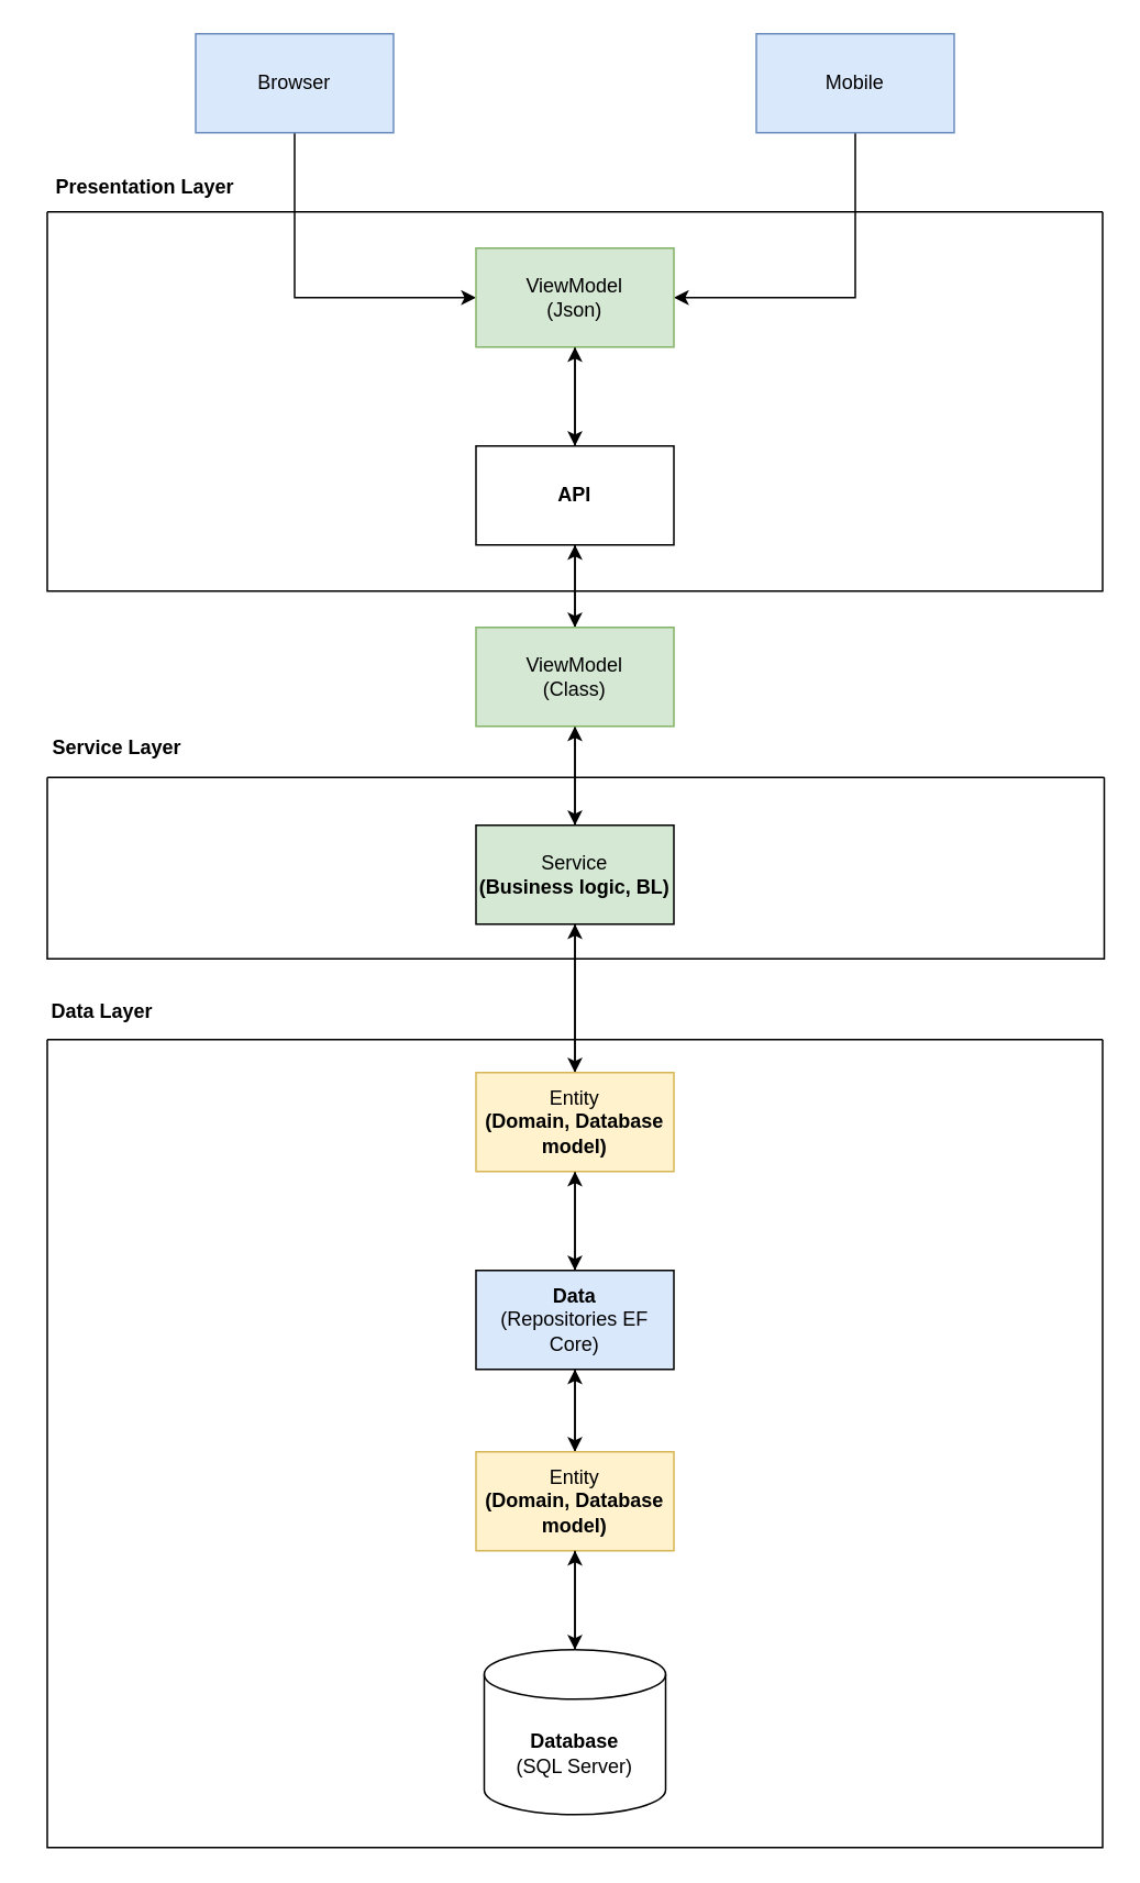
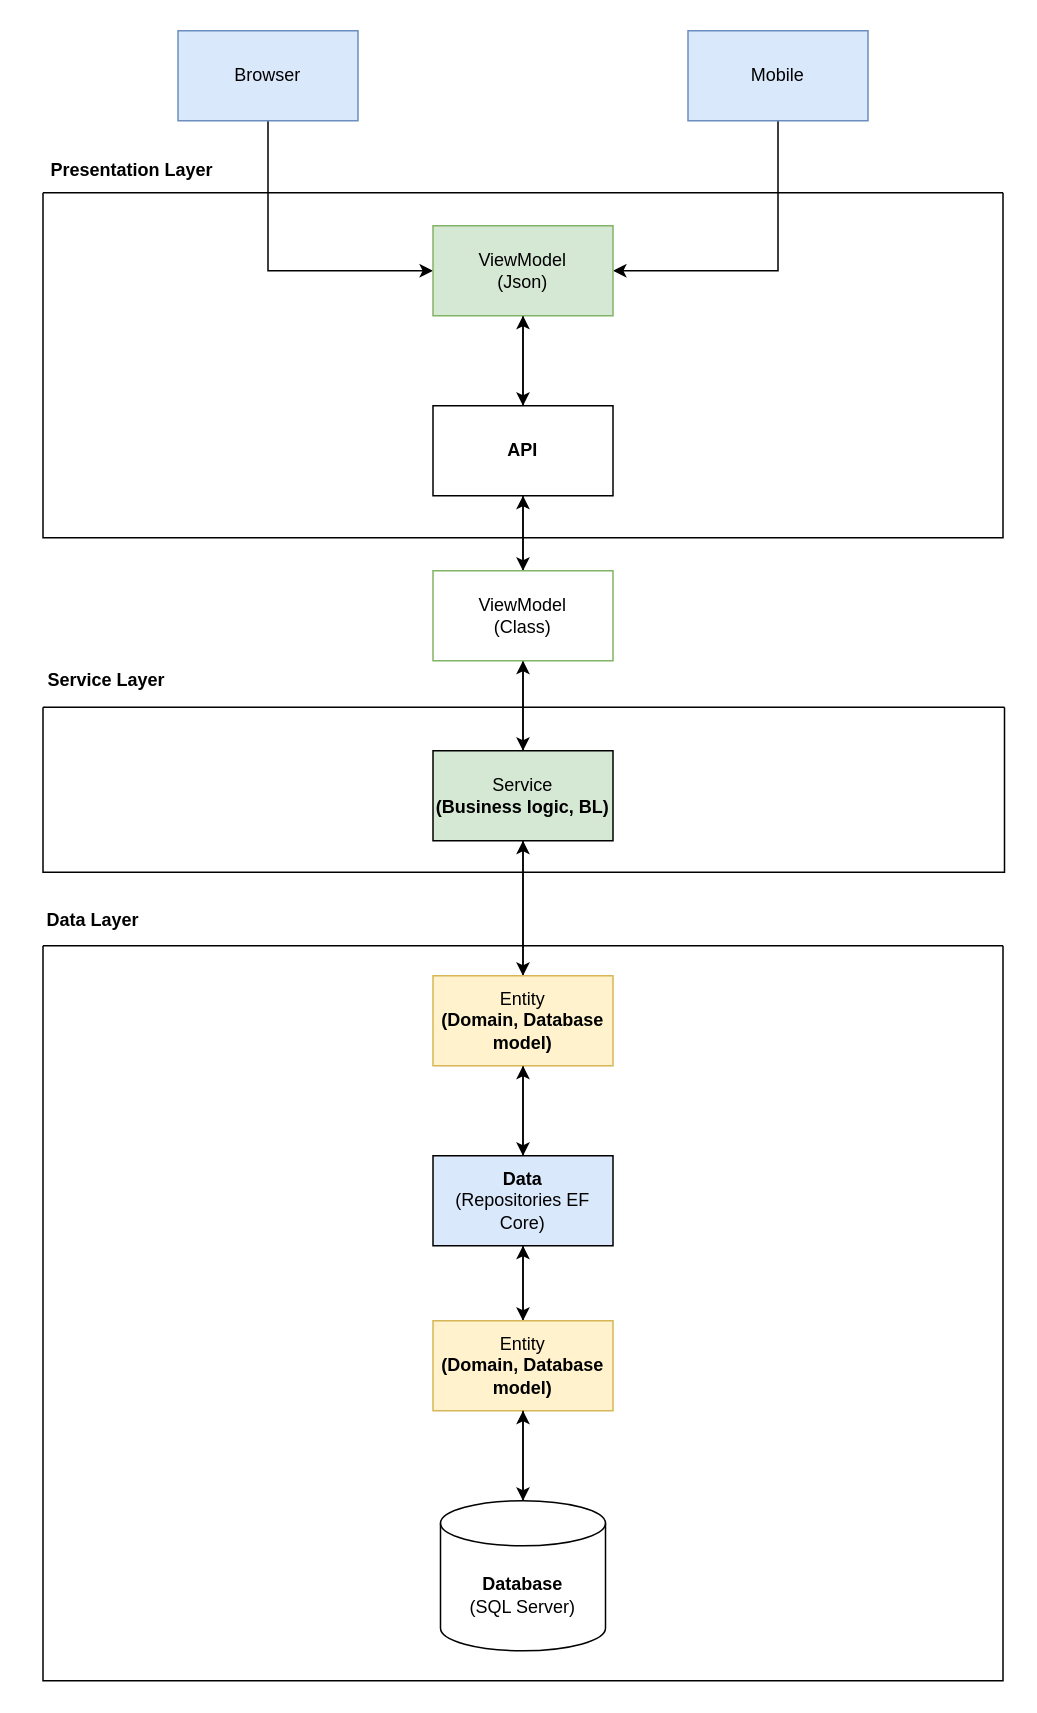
  <mxCell id="0" value="" />
  <mxCell id="1" parent="0" />
  <mxCell id="2" style="edgeStyle=orthogonalEdgeStyle;rounded=0;orthogonalLoop=1;jettySize=auto;html=1;entryX=0;entryY=0.5;entryDx=0;entryDy=0;" edge="1" parent="1" source="3" target="7"><mxGeometry relative="1" as="geometry"><Array as="points"><mxPoint x="178" y="180" /></Array></mxGeometry></mxCell>
  <mxCell id="3" value="Browser" style="rounded=0;whiteSpace=wrap;html=1;fillColor=#dae8fc;strokeColor=#6c8ebf;" vertex="1" parent="1"><mxGeometry x="118" y="20" width="120" height="60" as="geometry" /></mxCell>
  <mxCell id="4" style="edgeStyle=orthogonalEdgeStyle;rounded=0;orthogonalLoop=1;jettySize=auto;html=1;entryX=1;entryY=0.5;entryDx=0;entryDy=0;" edge="1" parent="1" source="5" target="7"><mxGeometry relative="1" as="geometry"><Array as="points"><mxPoint x="518" y="180" /></Array></mxGeometry></mxCell>
  <mxCell id="5" value="Mobile" style="rounded=0;whiteSpace=wrap;html=1;fillColor=#dae8fc;strokeColor=#6c8ebf;" vertex="1" parent="1"><mxGeometry x="458" y="20" width="120" height="60" as="geometry" /></mxCell>
  <mxCell id="6" value="" style="edgeStyle=orthogonalEdgeStyle;rounded=0;orthogonalLoop=1;jettySize=auto;html=1;" edge="1" parent="1" source="7" target="10"><mxGeometry relative="1" as="geometry" /></mxCell>
  <mxCell id="7" value="ViewModel&lt;br&gt;(Json)" style="rounded=0;whiteSpace=wrap;html=1;fillColor=#d5e8d4;strokeColor=#82b366;" vertex="1" parent="1"><mxGeometry x="288" y="150" width="120" height="60" as="geometry" /></mxCell>
  <mxCell id="8" style="edgeStyle=orthogonalEdgeStyle;rounded=0;orthogonalLoop=1;jettySize=auto;html=1;entryX=0.5;entryY=1;entryDx=0;entryDy=0;" edge="1" parent="1" source="10" target="7"><mxGeometry relative="1" as="geometry" /></mxCell>
  <mxCell id="9" value="" style="edgeStyle=orthogonalEdgeStyle;rounded=0;orthogonalLoop=1;jettySize=auto;html=1;" edge="1" parent="1" source="10" target="16"><mxGeometry relative="1" as="geometry" /></mxCell>
  <mxCell id="10" value="&lt;b&gt;API&lt;/b&gt;" style="whiteSpace=wrap;html=1;rounded=0;" vertex="1" parent="1"><mxGeometry x="288" y="270" width="120" height="60" as="geometry" /></mxCell>
  <mxCell id="11" style="edgeStyle=orthogonalEdgeStyle;rounded=0;orthogonalLoop=1;jettySize=auto;html=1;entryX=0.5;entryY=1;entryDx=0;entryDy=0;" edge="1" parent="1" source="13" target="16"><mxGeometry relative="1" as="geometry" /></mxCell>
  <mxCell id="12" value="" style="edgeStyle=orthogonalEdgeStyle;rounded=0;orthogonalLoop=1;jettySize=auto;html=1;" edge="1" parent="1" source="13" target="19"><mxGeometry relative="1" as="geometry" /></mxCell>
  <mxCell id="13" value="Service&lt;br&gt;&lt;b&gt;(Business logic, BL)&lt;/b&gt;" style="whiteSpace=wrap;html=1;rounded=0;fillColor=#d5e8d4;" vertex="1" parent="1"><mxGeometry x="288" y="500" width="120" height="60" as="geometry" /></mxCell>
  <mxCell id="14" style="edgeStyle=orthogonalEdgeStyle;rounded=0;orthogonalLoop=1;jettySize=auto;html=1;entryX=0.5;entryY=0;entryDx=0;entryDy=0;" edge="1" parent="1" source="16" target="13"><mxGeometry relative="1" as="geometry" /></mxCell>
  <mxCell id="15" style="edgeStyle=orthogonalEdgeStyle;rounded=0;orthogonalLoop=1;jettySize=auto;html=1;entryX=0.5;entryY=1;entryDx=0;entryDy=0;" edge="1" parent="1" source="16" target="10"><mxGeometry relative="1" as="geometry" /></mxCell>
- <mxCell id="16" value="ViewModel&lt;br style=&quot;border-color: var(--border-color);&quot;&gt;(Class)" style="whiteSpace=wrap;html=1;rounded=0;fillColor=#d5e8d4;strokeColor=#82b366;" vertex="1" parent="1"><mxGeometry x="288" y="380" width="120" height="60" as="geometry" /></mxCell>
+ <mxCell id="16" value="ViewModel&lt;br style=&quot;border-color: var(--border-color);&quot;&gt;(Class)" style="whiteSpace=wrap;html=1;rounded=0;fillColor=#ffffff;strokeColor=#82b366;" vertex="1" parent="1"><mxGeometry x="288" y="380" width="120" height="60" as="geometry" /></mxCell>
  <mxCell id="17" style="edgeStyle=orthogonalEdgeStyle;rounded=0;orthogonalLoop=1;jettySize=auto;html=1;entryX=0.5;entryY=1;entryDx=0;entryDy=0;" edge="1" parent="1" source="19" target="13"><mxGeometry relative="1" as="geometry" /></mxCell>
  <mxCell id="18" value="" style="edgeStyle=orthogonalEdgeStyle;rounded=0;orthogonalLoop=1;jettySize=auto;html=1;" edge="1" parent="1" source="19" target="22"><mxGeometry relative="1" as="geometry" /></mxCell>
  <mxCell id="19" value="Entity&lt;br&gt;&lt;b&gt;(Domain, Database model)&lt;/b&gt;" style="whiteSpace=wrap;html=1;rounded=0;fillColor=#fff2cc;strokeColor=#d6b656;" vertex="1" parent="1"><mxGeometry x="288" y="650" width="120" height="60" as="geometry" /></mxCell>
  <mxCell id="20" style="edgeStyle=orthogonalEdgeStyle;rounded=0;orthogonalLoop=1;jettySize=auto;html=1;entryX=0.5;entryY=1;entryDx=0;entryDy=0;" edge="1" parent="1" source="22" target="19"><mxGeometry relative="1" as="geometry" /></mxCell>
  <mxCell id="21" style="edgeStyle=orthogonalEdgeStyle;rounded=0;orthogonalLoop=1;jettySize=auto;html=1;entryX=0.5;entryY=0;entryDx=0;entryDy=0;" edge="1" parent="1" source="22" target="24"><mxGeometry relative="1" as="geometry" /></mxCell>
  <mxCell id="22" value="&lt;b&gt;Data&lt;/b&gt;&lt;br&gt;(Repositories EF Core)" style="whiteSpace=wrap;html=1;rounded=0;fillColor=#dae8fc;" vertex="1" parent="1"><mxGeometry x="288" y="770" width="120" height="60" as="geometry" /></mxCell>
  <mxCell id="23" style="edgeStyle=orthogonalEdgeStyle;rounded=0;orthogonalLoop=1;jettySize=auto;html=1;entryX=0.5;entryY=1;entryDx=0;entryDy=0;" edge="1" parent="1" source="24" target="22"><mxGeometry relative="1" as="geometry" /></mxCell>
  <mxCell id="24" value="Entity&lt;br&gt;&lt;b&gt;(Domain, Database model)&lt;/b&gt;" style="whiteSpace=wrap;html=1;rounded=0;fillColor=#fff2cc;strokeColor=#d6b656;" vertex="1" parent="1"><mxGeometry x="288" y="880" width="120" height="60" as="geometry" /></mxCell>
  <mxCell id="25" style="edgeStyle=orthogonalEdgeStyle;rounded=0;orthogonalLoop=1;jettySize=auto;html=1;entryX=0.5;entryY=1;entryDx=0;entryDy=0;" edge="1" parent="1" source="26" target="24"><mxGeometry relative="1" as="geometry" /></mxCell>
  <mxCell id="26" value="&lt;b&gt;Database&lt;br&gt;&lt;/b&gt;(SQL Server)" style="shape=cylinder3;whiteSpace=wrap;html=1;boundedLbl=1;backgroundOutline=1;size=15;" vertex="1" parent="1"><mxGeometry x="293" y="1000" width="110" height="100" as="geometry" /></mxCell>
  <mxCell id="27" style="edgeStyle=orthogonalEdgeStyle;rounded=0;orthogonalLoop=1;jettySize=auto;html=1;entryX=0.5;entryY=0;entryDx=0;entryDy=0;entryPerimeter=0;" edge="1" parent="1" source="24" target="26"><mxGeometry relative="1" as="geometry" /></mxCell>
  <mxCell id="28" value="" style="swimlane;startSize=0;" vertex="1" parent="1"><mxGeometry x="28" y="128" width="640" height="230" as="geometry" /></mxCell>
  <mxCell id="29" value="&lt;b&gt;Presentation Layer&lt;/b&gt;" style="text;html=1;align=center;verticalAlign=middle;resizable=0;points=[];autosize=1;strokeColor=none;fillColor=none;" vertex="1" parent="1"><mxGeometry x="22" y="98" width="130" height="30" as="geometry" /></mxCell>
  <mxCell id="30" value="" style="swimlane;startSize=0;" vertex="1" parent="1"><mxGeometry x="28" y="471" width="641" height="110" as="geometry" /></mxCell>
  <mxCell id="31" value="&lt;b&gt;Service Layer&lt;/b&gt;" style="text;html=1;align=center;verticalAlign=middle;resizable=0;points=[];autosize=1;strokeColor=none;fillColor=none;" vertex="1" parent="1"><mxGeometry x="20" y="438" width="100" height="30" as="geometry" /></mxCell>
  <mxCell id="32" value="" style="swimlane;startSize=0;" vertex="1" parent="1"><mxGeometry x="28" y="630" width="640" height="490" as="geometry" /></mxCell>
  <mxCell id="33" value="&lt;b&gt;Data Layer&lt;/b&gt;" style="text;html=1;align=center;verticalAlign=middle;resizable=0;points=[];autosize=1;strokeColor=none;fillColor=none;" vertex="1" parent="1"><mxGeometry x="21" y="598" width="80" height="30" as="geometry" /></mxCell>
